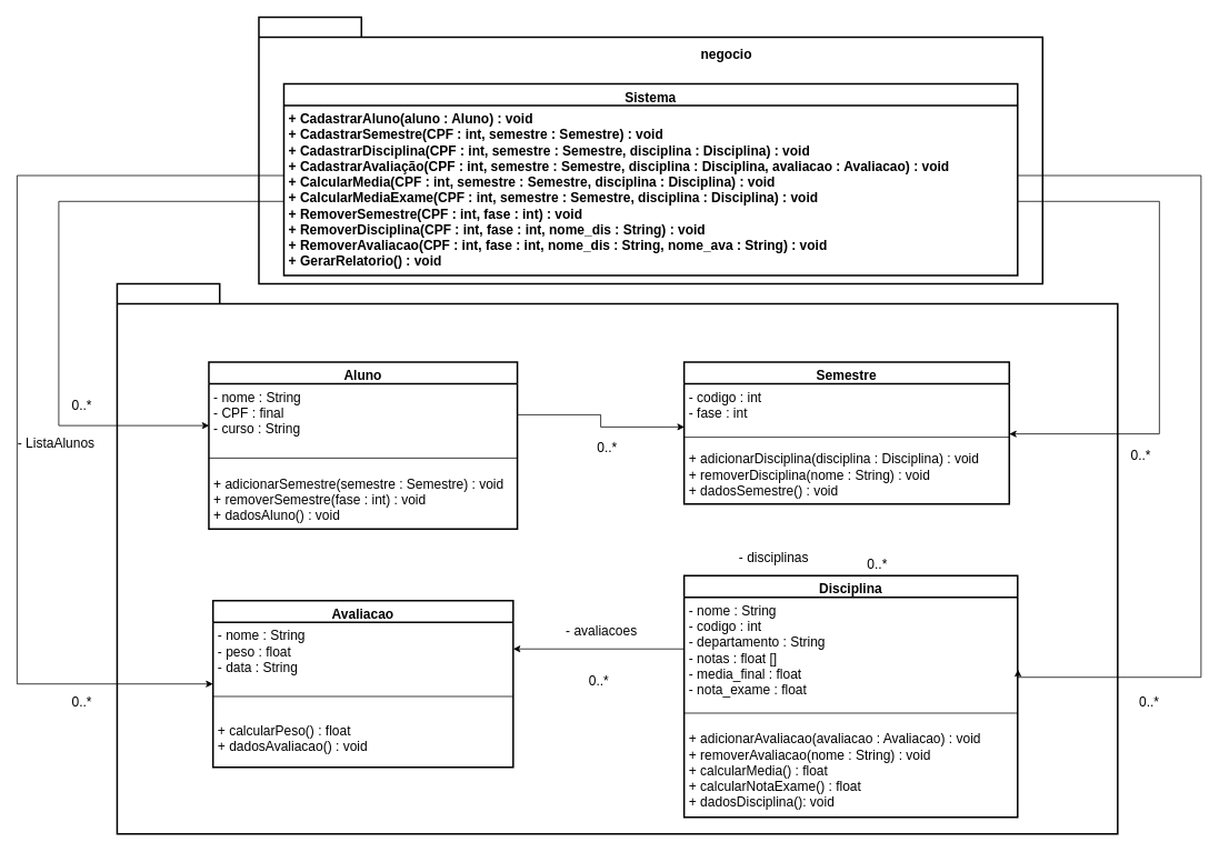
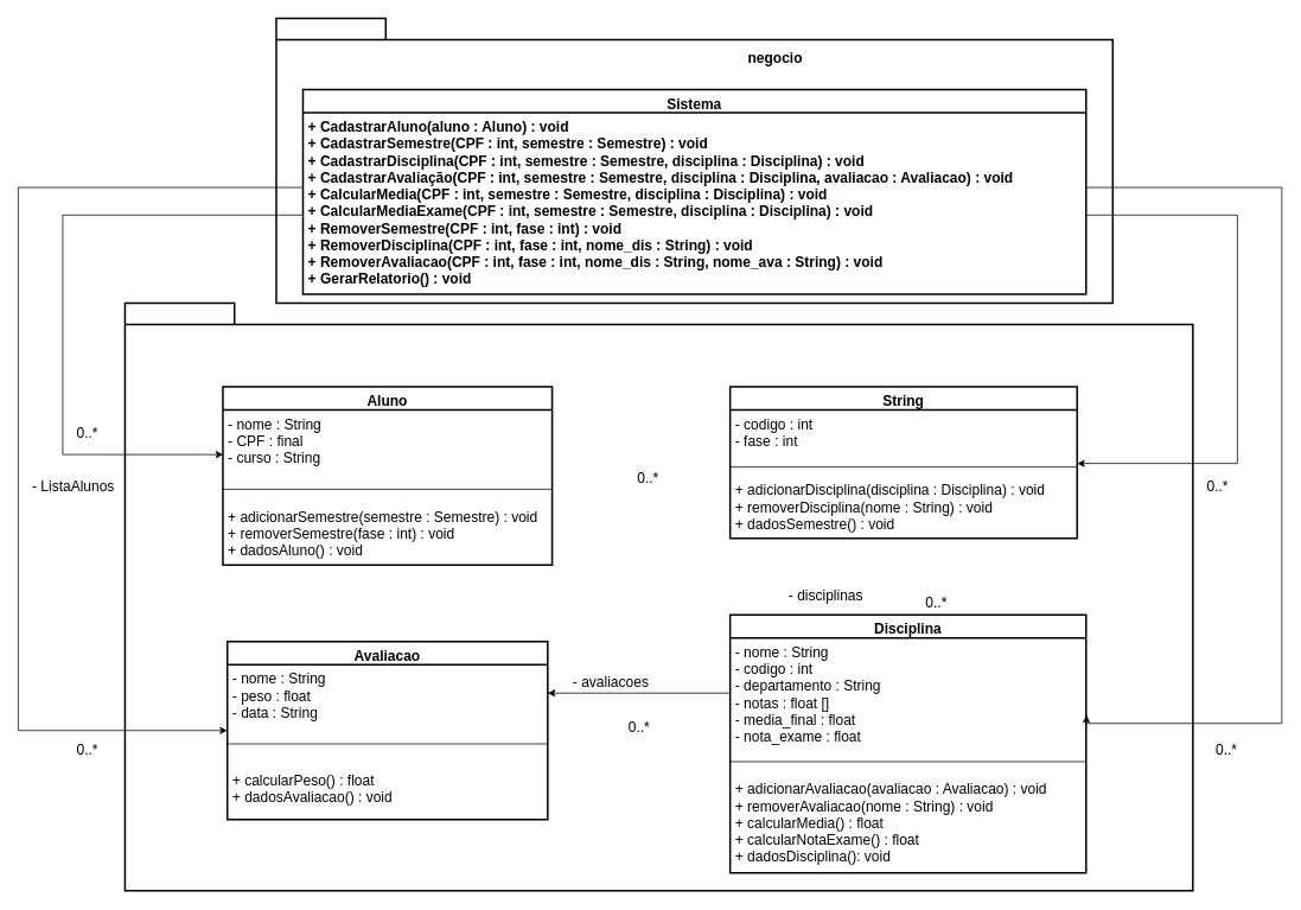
  <mxCell id="0" />
  <mxCell id="1" parent="0" />
  <mxCell id="2" value="&lt;blockquote style=&quot;margin: 0 0 0 40px ; border: none ; padding: 0px&quot;&gt;&lt;blockquote style=&quot;margin: 0 0 0 40px ; border: none ; padding: 0px&quot;&gt;&lt;blockquote style=&quot;margin: 0 0 0 40px ; border: none ; padding: 0px&quot;&gt;&lt;div style=&quot;text-align: justify&quot;&gt;&lt;/div&gt;&lt;/blockquote&gt;&lt;/blockquote&gt;&lt;/blockquote&gt;&lt;span style=&quot;font-size: 14px ; line-height: 120%&quot;&gt;&lt;br&gt;&lt;/span&gt;" style="shape=folder;fontStyle=1;spacingTop=10;tabWidth=123;tabHeight=24;tabPosition=left;html=1;rounded=0;shadow=0;comic=0;labelBackgroundColor=none;strokeColor=#000000;strokeWidth=2;fillColor=#ffffff;fontFamily=Verdana;fontSize=10;fontColor=#000000;align=left;" parent="1" vertex="1"><mxGeometry x="140" y="340" width="1200" height="660" as="geometry" /></mxCell>
  <mxCell id="3" value="Aluno" style="swimlane;fontStyle=1;align=center;verticalAlign=top;childLayout=stackLayout;horizontal=1;startSize=26;horizontalStack=0;resizeParent=1;resizeParentMax=0;resizeLast=0;collapsible=1;marginBottom=0;fontSize=16;strokeWidth=2;" parent="1" vertex="1"><mxGeometry x="250" y="434" width="370" height="200" as="geometry"><mxRectangle x="220" y="480" width="70" height="26" as="alternateBounds" /></mxGeometry></mxCell>
  <mxCell id="4" value="- nome : String&#10;- CPF : final&#10;- curso : String" style="text;strokeColor=none;fillColor=none;align=left;verticalAlign=top;spacingLeft=4;spacingRight=4;overflow=hidden;rotatable=0;points=[[0,0.5],[1,0.5]];portConstraint=eastwest;fontSize=16;" parent="3" vertex="1"><mxGeometry y="26" width="370" height="74" as="geometry" /></mxCell>
  <mxCell id="5" value="" style="line;strokeWidth=1;fillColor=none;align=left;verticalAlign=middle;spacingTop=-1;spacingLeft=3;spacingRight=3;rotatable=0;labelPosition=right;points=[];portConstraint=eastwest;" parent="3" vertex="1"><mxGeometry y="100" width="370" height="30" as="geometry" /></mxCell>
  <mxCell id="6" value="+ adicionarSemestre(semestre : Semestre) : void&#10;+ removerSemestre(fase : int) : void&#10;+ dadosAluno() : void" style="text;strokeColor=none;fillColor=none;align=left;verticalAlign=top;spacingLeft=4;spacingRight=4;overflow=hidden;rotatable=0;points=[[0,0.5],[1,0.5]];portConstraint=eastwest;fontSize=16;" parent="3" vertex="1"><mxGeometry y="130" width="370" height="70" as="geometry" /></mxCell>
- <mxCell id="7" value="Semestre" style="swimlane;fontStyle=1;align=center;verticalAlign=top;childLayout=stackLayout;horizontal=1;startSize=26;horizontalStack=0;resizeParent=1;resizeParentMax=0;resizeLast=0;collapsible=1;marginBottom=0;fontSize=16;strokeWidth=2;" parent="1" vertex="1"><mxGeometry x="820" y="434" width="390" height="170" as="geometry" /></mxCell>
+ <mxCell id="7" value="String" style="swimlane;fontStyle=1;align=center;verticalAlign=top;childLayout=stackLayout;horizontal=1;startSize=26;horizontalStack=0;resizeParent=1;resizeParentMax=0;resizeLast=0;collapsible=1;marginBottom=0;fontSize=16;strokeWidth=2;" parent="1" vertex="1"><mxGeometry x="820" y="434" width="390" height="170" as="geometry" /></mxCell>
  <mxCell id="8" value="- codigo : int&#10;- fase : int" style="text;strokeColor=none;fillColor=none;align=left;verticalAlign=top;spacingLeft=4;spacingRight=4;overflow=hidden;rotatable=0;points=[[0,0.5],[1,0.5]];portConstraint=eastwest;fontSize=16;" parent="7" vertex="1"><mxGeometry y="26" width="390" height="54" as="geometry" /></mxCell>
  <mxCell id="9" value="" style="line;strokeWidth=1;fillColor=none;align=left;verticalAlign=middle;spacingTop=-1;spacingLeft=3;spacingRight=3;rotatable=0;labelPosition=right;points=[];portConstraint=eastwest;" parent="7" vertex="1"><mxGeometry y="80" width="390" height="20" as="geometry" /></mxCell>
  <mxCell id="10" value="+ adicionarDisciplina(disciplina : Disciplina) : void&#10;+ removerDisciplina(nome : String) : void&#10;+ dadosSemestre() : void" style="text;strokeColor=none;fillColor=none;align=left;verticalAlign=top;spacingLeft=4;spacingRight=4;overflow=hidden;rotatable=0;points=[[0,0.5],[1,0.5]];portConstraint=eastwest;fontSize=16;" parent="7" vertex="1"><mxGeometry y="100" width="390" height="70" as="geometry" /></mxCell>
  <mxCell id="11" value="Disciplina" style="swimlane;fontStyle=1;align=center;verticalAlign=top;childLayout=stackLayout;horizontal=1;startSize=26;horizontalStack=0;resizeParent=1;resizeParentMax=0;resizeLast=0;collapsible=1;marginBottom=0;fontSize=16;strokeWidth=2;" parent="1" vertex="1"><mxGeometry x="820" y="690" width="400" height="290" as="geometry" /></mxCell>
  <mxCell id="12" value="- nome : String&#10;- codigo : int&#10;- departamento : String&#10;- notas : float []&#10;- media_final : float&#10;- nota_exame : float" style="text;strokeColor=none;fillColor=none;align=left;verticalAlign=top;spacingLeft=4;spacingRight=4;overflow=hidden;rotatable=0;points=[[0,0.5],[1,0.5]];portConstraint=eastwest;fontSize=16;" parent="11" vertex="1"><mxGeometry y="26" width="400" height="124" as="geometry" /></mxCell>
  <mxCell id="13" value="" style="line;strokeWidth=1;fillColor=none;align=left;verticalAlign=middle;spacingTop=-1;spacingLeft=3;spacingRight=3;rotatable=0;labelPosition=right;points=[];portConstraint=eastwest;" parent="11" vertex="1"><mxGeometry y="150" width="400" height="30" as="geometry" /></mxCell>
  <mxCell id="14" value="+ adicionarAvaliacao(avaliacao : Avaliacao) : void&#10;+ removerAvaliacao(nome : String) : void&#10;+ calcularMedia() : float&#10;+ calcularNotaExame() : float&#10;+ dadosDisciplina(): void" style="text;strokeColor=none;fillColor=none;align=left;verticalAlign=top;spacingLeft=4;spacingRight=4;overflow=hidden;rotatable=0;points=[[0,0.5],[1,0.5]];portConstraint=eastwest;fontSize=16;" parent="11" vertex="1"><mxGeometry y="180" width="400" height="110" as="geometry" /></mxCell>
  <mxCell id="15" value="Avaliacao" style="swimlane;fontStyle=1;align=center;verticalAlign=top;childLayout=stackLayout;horizontal=1;startSize=26;horizontalStack=0;resizeParent=1;resizeParentMax=0;resizeLast=0;collapsible=1;marginBottom=0;fontSize=16;strokeWidth=2;" parent="1" vertex="1"><mxGeometry x="255" y="720" width="360" height="200" as="geometry" /></mxCell>
  <mxCell id="16" value="- nome : String&#10;- peso : float&#10;- data : String" style="text;strokeColor=none;fillColor=none;align=left;verticalAlign=top;spacingLeft=4;spacingRight=4;overflow=hidden;rotatable=0;points=[[0,0.5],[1,0.5]];portConstraint=eastwest;fontSize=16;" parent="15" vertex="1"><mxGeometry y="26" width="360" height="64" as="geometry" /></mxCell>
  <mxCell id="17" value="" style="line;strokeWidth=1;fillColor=none;align=left;verticalAlign=middle;spacingTop=-1;spacingLeft=3;spacingRight=3;rotatable=0;labelPosition=right;points=[];portConstraint=eastwest;" parent="15" vertex="1"><mxGeometry y="90" width="360" height="50" as="geometry" /></mxCell>
  <mxCell id="18" value="+ calcularPeso() : float&#10;+ dadosAvaliacao() : void" style="text;strokeColor=none;fillColor=none;align=left;verticalAlign=top;spacingLeft=4;spacingRight=4;overflow=hidden;rotatable=0;points=[[0,0.5],[1,0.5]];portConstraint=eastwest;fontSize=16;" parent="15" vertex="1"><mxGeometry y="140" width="360" height="60" as="geometry" /></mxCell>
  <mxCell id="19" value="0..*" style="text;strokeColor=none;fillColor=none;align=left;verticalAlign=top;spacingLeft=4;spacingRight=4;overflow=hidden;rotatable=0;points=[[0,0.5],[1,0.5]];portConstraint=eastwest;fontSize=16;" parent="1" vertex="1"><mxGeometry x="710" y="520" width="36" height="26" as="geometry" /></mxCell>
  <mxCell id="20" value="&lt;blockquote style=&quot;margin: 0 0 0 40px ; border: none ; padding: 0px&quot;&gt;&lt;blockquote style=&quot;margin: 0 0 0 40px ; border: none ; padding: 0px&quot;&gt;&lt;blockquote style=&quot;margin: 0 0 0 40px ; border: none ; padding: 0px&quot;&gt;&lt;div style=&quot;text-align: justify&quot;&gt;&lt;/div&gt;&lt;/blockquote&gt;&lt;/blockquote&gt;&lt;/blockquote&gt;&lt;span style=&quot;font-size: 14px ; line-height: 120%&quot;&gt;&lt;br&gt;&lt;/span&gt;" style="shape=folder;fontStyle=1;spacingTop=10;tabWidth=123;tabHeight=24;tabPosition=left;html=1;rounded=0;shadow=0;comic=0;labelBackgroundColor=none;strokeColor=#000000;strokeWidth=2;fillColor=#ffffff;fontFamily=Verdana;fontSize=10;fontColor=#000000;align=left;" parent="1" vertex="1"><mxGeometry x="310" y="20" width="940" height="320" as="geometry" /></mxCell>
  <mxCell id="21" value="negocio" style="text;align=center;fontStyle=1;verticalAlign=middle;spacingLeft=3;spacingRight=3;strokeColor=none;rotatable=0;points=[[0,0.5],[1,0.5]];portConstraint=eastwest;fontSize=16;" parent="1" vertex="1"><mxGeometry x="831" y="50" width="80" height="26" as="geometry" /></mxCell>
  <mxCell id="22" value="Sistema" style="swimlane;fontStyle=1;align=center;verticalAlign=top;childLayout=stackLayout;horizontal=1;startSize=26;horizontalStack=0;resizeParent=1;resizeParentMax=0;resizeLast=0;collapsible=1;marginBottom=0;fontSize=16;strokeWidth=2;" parent="1" vertex="1"><mxGeometry x="340" y="100" width="880" height="230" as="geometry" /></mxCell>
  <mxCell id="23" value="+ CadastrarAluno(aluno : Aluno) : void&#10;&#09;&#09;+ CadastrarSemestre(CPF : int, semestre : Semestre) : void&#10;&#09;&#09;+ CadastrarDisciplina(CPF : int, semestre : Semestre, disciplina : Disciplina) : void&#10;&#09;&#09;+ CadastrarAvaliação(CPF : int, semestre : Semestre, disciplina : Disciplina, avaliacao : Avaliacao) : void&#10;&#09;&#09;+ CalcularMedia(CPF : int, semestre : Semestre, disciplina : Disciplina) : void&#10;+ CalcularMediaExame(CPF : int, semestre : Semestre, disciplina : Disciplina) : void&#10;+ RemoverSemestre(CPF : int, fase : int) : void&#10;+ RemoverDisciplina(CPF : int, fase : int, nome_dis : String) : void&#10;+ RemoverAvaliacao(CPF : int, fase : int, nome_dis : String, nome_ava : String) : void&#10;&#09;&#09;+ GerarRelatorio() : void" style="text;strokeColor=none;fillColor=none;align=left;verticalAlign=top;spacingLeft=4;spacingRight=4;overflow=hidden;rotatable=0;points=[[0,0.5],[1,0.5]];portConstraint=eastwest;fontStyle=1;fontSize=16;" parent="22" vertex="1"><mxGeometry y="26" width="880" height="204" as="geometry" /></mxCell>
  <mxCell id="24" value="- disciplinas" style="text;strokeColor=none;fillColor=none;align=left;verticalAlign=top;spacingLeft=4;spacingRight=4;overflow=hidden;rotatable=0;points=[[0,0.5],[1,0.5]];portConstraint=eastwest;fontSize=16;" parent="1" vertex="1"><mxGeometry x="880" y="652" width="105" height="26" as="geometry" /></mxCell>
  <mxCell id="25" value="0..*" style="text;strokeColor=none;fillColor=none;align=left;verticalAlign=top;spacingLeft=4;spacingRight=4;overflow=hidden;rotatable=0;points=[[0,0.5],[1,0.5]];portConstraint=eastwest;fontSize=16;" parent="1" vertex="1"><mxGeometry x="1034" y="660" width="36" height="26" as="geometry" /></mxCell>
  <mxCell id="26" style="edgeStyle=orthogonalEdgeStyle;rounded=0;orthogonalLoop=1;jettySize=auto;html=1;fontSize=16;" parent="1" source="12" target="16" edge="1"><mxGeometry relative="1" as="geometry" /></mxCell>
  <mxCell id="27" value="0..*" style="text;strokeColor=none;fillColor=none;align=left;verticalAlign=top;spacingLeft=4;spacingRight=4;overflow=hidden;rotatable=0;points=[[0,0.5],[1,0.5]];portConstraint=eastwest;fontSize=16;" parent="1" vertex="1"><mxGeometry x="700" y="800" width="36" height="26" as="geometry" /></mxCell>
- <mxCell id="28" value="- avaliacoes" style="text;strokeColor=none;fillColor=none;align=left;verticalAlign=top;spacingLeft=4;spacingRight=4;overflow=hidden;rotatable=0;points=[[0,0.5],[1,0.5]];portConstraint=eastwest;fontSize=16;" parent="1" vertex="1"><mxGeometry x="672.5" y="740" width="105" height="26" as="geometry" /></mxCell>
- <mxCell id="29" style="edgeStyle=orthogonalEdgeStyle;rounded=0;orthogonalLoop=1;jettySize=auto;html=1;entryX=0.001;entryY=0.957;entryDx=0;entryDy=0;entryPerimeter=0;fontSize=16;" parent="1" source="4" target="8" edge="1"><mxGeometry relative="1" as="geometry" /></mxCell>
+ <mxCell id="28" value="- avaliacoes" style="text;strokeColor=none;fillColor=none;align=left;verticalAlign=top;spacingLeft=4;spacingRight=4;overflow=hidden;rotatable=0;points=[[0,0.5],[1,0.5]];portConstraint=eastwest;fontSize=16;" parent="1" vertex="1"><mxGeometry x="637.5" y="750" width="105" height="26" as="geometry" /></mxCell>
  <mxCell id="30" style="edgeStyle=orthogonalEdgeStyle;rounded=0;orthogonalLoop=1;jettySize=auto;html=1;entryX=0.001;entryY=0.676;entryDx=0;entryDy=0;entryPerimeter=0;fontSize=16;" parent="1" source="23" target="4" edge="1"><mxGeometry relative="1" as="geometry"><Array as="points"><mxPoint x="70" y="241" /><mxPoint x="70" y="510" /></Array></mxGeometry></mxCell>
- <mxCell id="31" value="- ListaAlunos" style="text;strokeColor=none;fillColor=none;align=left;verticalAlign=top;spacingLeft=4;spacingRight=4;overflow=hidden;rotatable=0;points=[[0,0.5],[1,0.5]];portConstraint=eastwest;fontSize=16;" parent="1" vertex="1"><mxGeometry x="15" y="515" width="105" height="26" as="geometry" /></mxCell>
+ <mxCell id="31" value="- ListaAlunos" style="text;strokeColor=none;fillColor=none;align=left;verticalAlign=top;spacingLeft=4;spacingRight=4;overflow=hidden;rotatable=0;points=[[0,0.5],[1,0.5]];portConstraint=eastwest;fontSize=16;" parent="1" vertex="1"><mxGeometry x="30" y="530" width="105" height="26" as="geometry" /></mxCell>
  <mxCell id="32" value="0..*" style="text;strokeColor=none;fillColor=none;align=left;verticalAlign=top;spacingLeft=4;spacingRight=4;overflow=hidden;rotatable=0;points=[[0,0.5],[1,0.5]];portConstraint=eastwest;fontSize=16;" parent="1" vertex="1"><mxGeometry x="80" y="470" width="36" height="26" as="geometry" /></mxCell>
  <mxCell id="33" style="edgeStyle=orthogonalEdgeStyle;rounded=0;orthogonalLoop=1;jettySize=auto;html=1;entryX=0;entryY=0.5;entryDx=0;entryDy=0;fontSize=16;" parent="1" source="23" target="15" edge="1"><mxGeometry relative="1" as="geometry"><Array as="points"><mxPoint x="20" y="210" /><mxPoint x="20" y="820" /></Array></mxGeometry></mxCell>
  <mxCell id="34" value="0..*" style="text;strokeColor=none;fillColor=none;align=left;verticalAlign=top;spacingLeft=4;spacingRight=4;overflow=hidden;rotatable=0;points=[[0,0.5],[1,0.5]];portConstraint=eastwest;fontSize=16;" parent="1" vertex="1"><mxGeometry x="80" y="826" width="36" height="26" as="geometry" /></mxCell>
  <mxCell id="35" style="edgeStyle=orthogonalEdgeStyle;rounded=0;orthogonalLoop=1;jettySize=auto;html=1;entryX=1;entryY=0.3;entryDx=0;entryDy=0;entryPerimeter=0;fontSize=16;" parent="1" source="23" target="9" edge="1"><mxGeometry relative="1" as="geometry"><Array as="points"><mxPoint x="1390" y="241" /><mxPoint x="1390" y="520" /></Array></mxGeometry></mxCell>
  <mxCell id="36" style="edgeStyle=orthogonalEdgeStyle;rounded=0;orthogonalLoop=1;jettySize=auto;html=1;entryX=1.001;entryY=0.699;entryDx=0;entryDy=0;entryPerimeter=0;fontSize=16;" parent="1" source="23" target="12" edge="1"><mxGeometry relative="1" as="geometry"><Array as="points"><mxPoint x="1440" y="210" /><mxPoint x="1440" y="812" /></Array></mxGeometry></mxCell>
  <mxCell id="37" value="0..*" style="text;strokeColor=none;fillColor=none;align=left;verticalAlign=top;spacingLeft=4;spacingRight=4;overflow=hidden;rotatable=0;points=[[0,0.5],[1,0.5]];portConstraint=eastwest;fontSize=16;" parent="1" vertex="1"><mxGeometry x="1350" y="530" width="36" height="26" as="geometry" /></mxCell>
  <mxCell id="38" value="0..*" style="text;strokeColor=none;fillColor=none;align=left;verticalAlign=top;spacingLeft=4;spacingRight=4;overflow=hidden;rotatable=0;points=[[0,0.5],[1,0.5]];portConstraint=eastwest;fontSize=16;" parent="1" vertex="1"><mxGeometry x="1360" y="826" width="36" height="26" as="geometry" /></mxCell>
